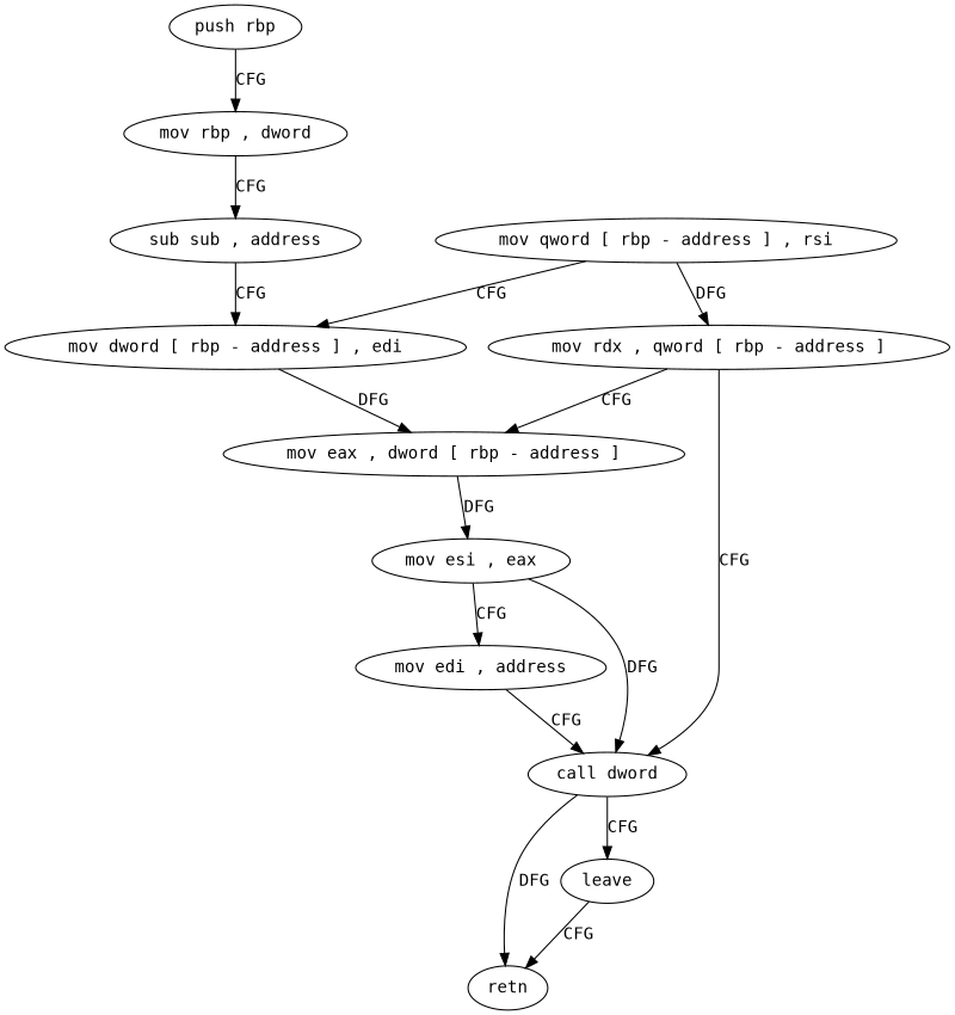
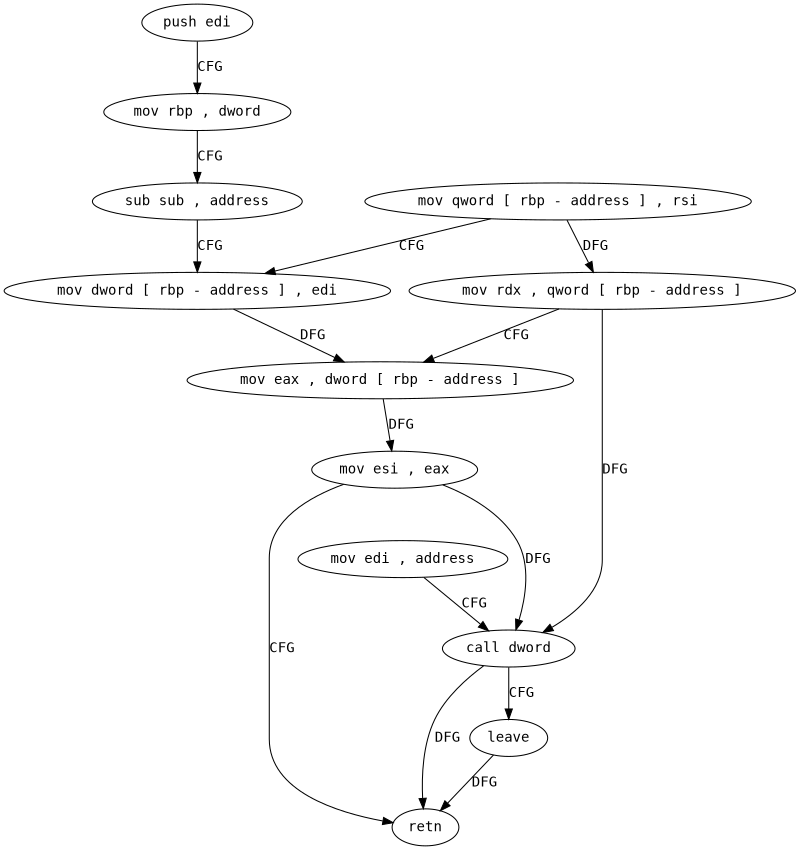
  digraph {
    fontname="DejaVu Sans Mono"
    node [fontname="DejaVu Sans Mono"]
    edge [fontname="DejaVu Sans Mono"]
-   n1 [label="push rbp"]
+   n1 [label="push edi"]
    n2 [label="mov rbp , dword"]
    n3 [label="sub sub , address"]
    n4 [label="mov dword [ rbp - address ] , edi"]
    n5 [label="mov eax , dword [ rbp - address ]"]
    n6 [label="mov qword [ rbp - address ] , rsi"]
    n7 [label="mov rdx , qword [ rbp - address ]"]
    n8 [label="mov esi , eax"]
    n9 [label="call dword"]
    n10 [label=leave]
    n11 [label=retn]
    n12 [label="mov edi , address"]
    n1 -> n2 [label=CFG]
    n2 -> n3 [label=CFG]
    n3 -> n4 [label=CFG]
    n4 -> n5 [label=DFG]
    n5 -> n8 [label=DFG]
    n6 -> n4 [label=CFG]
    n6 -> n7 [label=DFG]
    n7 -> n5 [label=CFG]
-   n7 -> n9 [label=CFG]
+   n7 -> n9 [label=DFG]
    n8 -> n9 [label=DFG]
-   n8 -> n12 [label=CFG]
+   n8 -> n11 [label=CFG]
    n9 -> n10 [label=CFG]
    n9 -> n11 [label=DFG]
-   n10 -> n11 [label=CFG]
+   n10 -> n11 [label=DFG]
    n12 -> n9 [label=CFG]
  }
